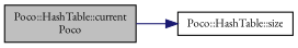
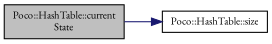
  digraph {
    rankdir=LR
    fontname="EB Garamond"
    node [color=black fontname="EB Garamond" fontsize=10 shape=record style=filled]
-   n1 [fillcolor=grey75 fontcolor=black height=0.2 label="Poco::HashTable::current\lPoco" width=0.4]
+   n1 [fillcolor=grey75 fontcolor=black height=0.2 label="Poco::HashTable::current\lState" width=0.4]
    n2 [fillcolor=white height=0.2 label="Poco::HashTable::size" width=0.4]
    n1 -> n2 [color=midnightblue fontname="EB Garamond" fontsize=10 labelfontname=Helvetica labelfontsize=10 style=solid]
  }
